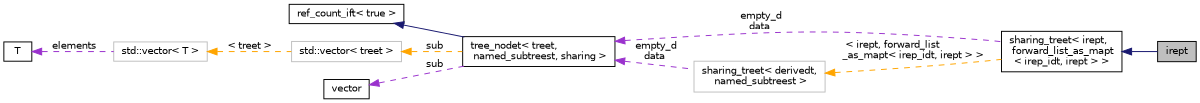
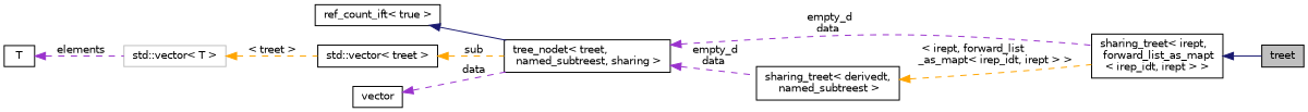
  digraph {
    rankdir=LR
    node [color=black fontname=Helvetica fontsize=10 shape=record]
    edge [color=darkorchid3 dir=back fontname=Helvetica fontsize=10 labelfontname=Helvetica labelfontsize=10 style=dashed]
-   n1 [fillcolor=grey75 fontcolor=black height=0.2 label=irept style=filled width=0.4]
+   n1 [fillcolor=grey75 fontcolor=black height=0.2 label=treet style=filled width=0.4]
    n2 [height=0.2 label="sharing_treet\< irept,\l forward_list_as_mapt\l\< irep_idt, irept \> \>" width=0.4]
    n3 [height=0.2 label="tree_nodet\< treet,\l named_subtreest, sharing \>" width=0.4]
-   n4 [color=grey75 height=0.2 label="sharing_treet\< derivedt,\l named_subtreest \>" width=0.4]
+   n4 [height=0.2 label="sharing_treet\< derivedt,\l named_subtreest \>" width=0.4]
    n5 [height=0.2 label="ref_count_ift\< true \>" width=0.4]
-   n6 [color=grey75 height=0.2 label="std::vector\< treet \>" width=0.4]
+   n6 [height=0.2 label="std::vector\< treet \>" width=0.4]
    n7 [color=grey75 height=0.2 label="std::vector\< T \>" width=0.4]
    n8 [height=0.2 label=T width=0.4]
    n9 [height=0.2 label=vector width=0.4]
    n2 -> n1 [color=midnightblue style=solid]
    n3 -> n2 [label=" empty_d\ndata"]
    n3 -> n4 [label=" empty_d\ndata"]
    n4 -> n2 [color=orange label=" \< irept, forward_list\l_as_mapt\< irep_idt, irept \> \>"]
    n5 -> n3 [color=midnightblue style=solid]
    n6 -> n3 [color=orange label=" sub"]
    n7 -> n6 [color=orange label=" \< treet \>"]
    n8 -> n7 [label=" elements"]
-   n9 -> n3 [label=" sub"]
+   n9 -> n3 [label=" data"]
  }
